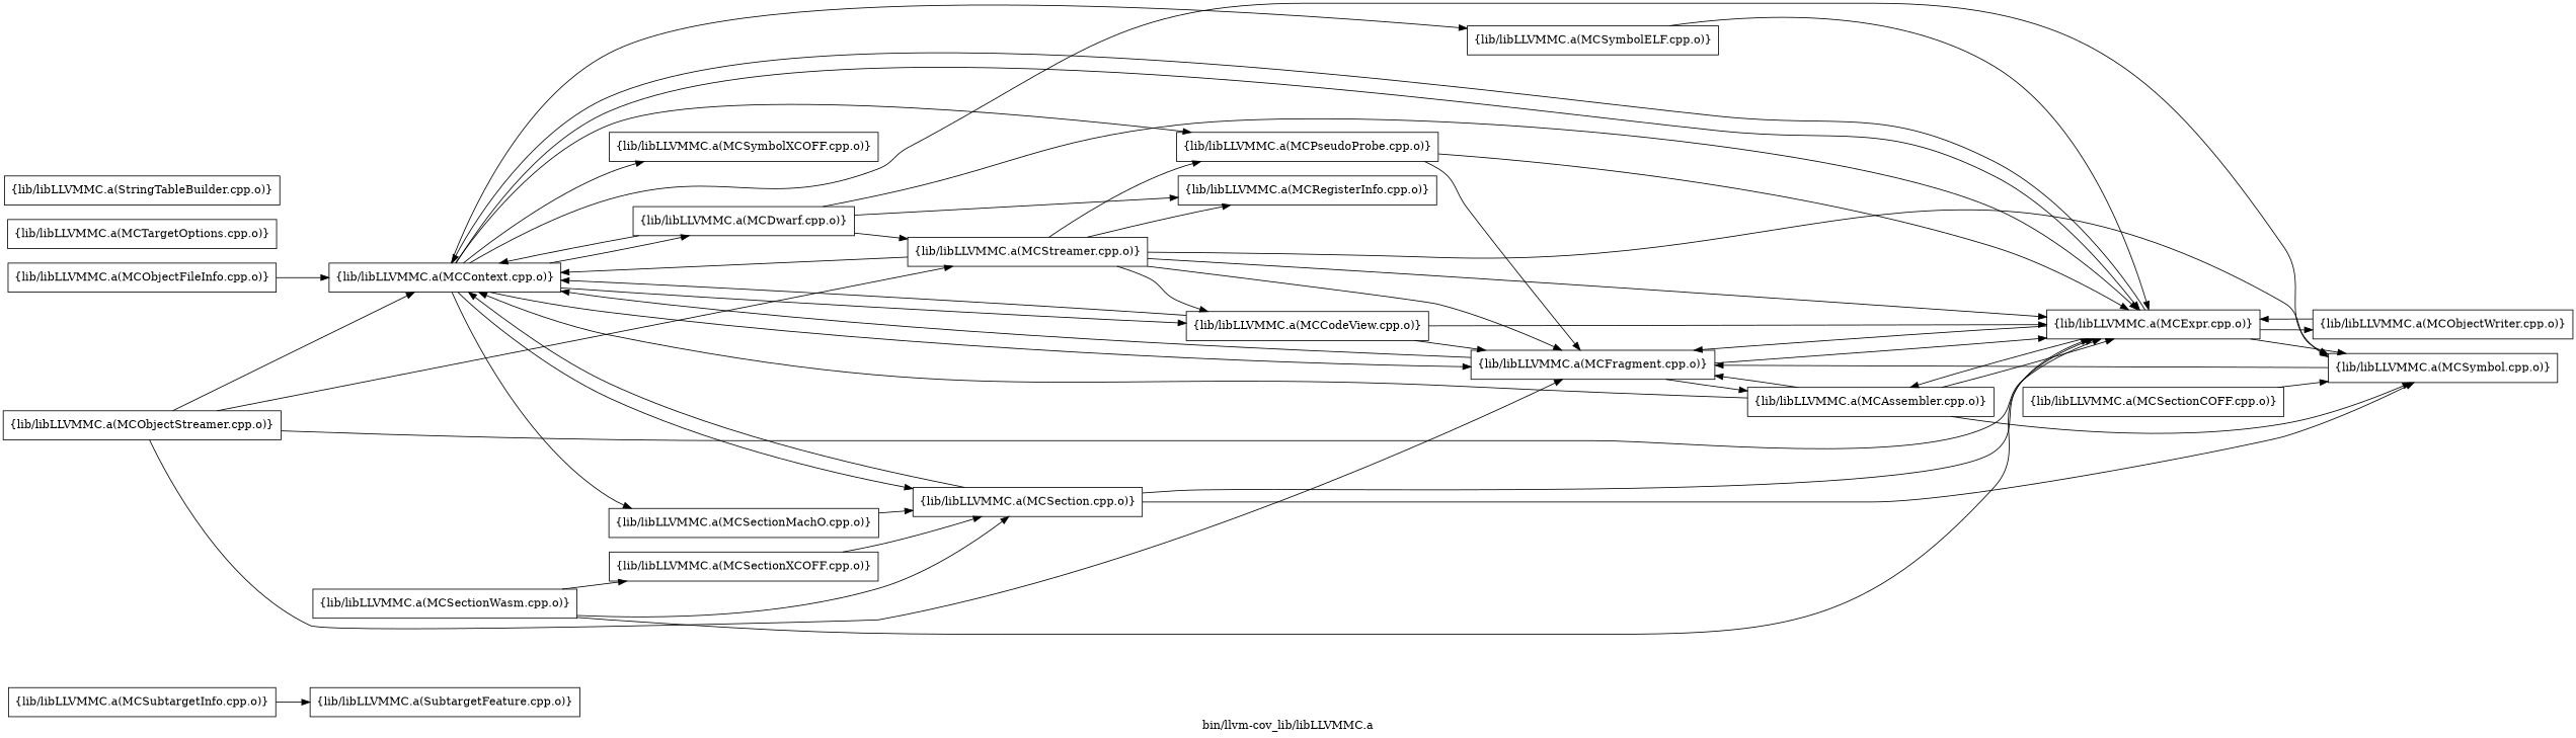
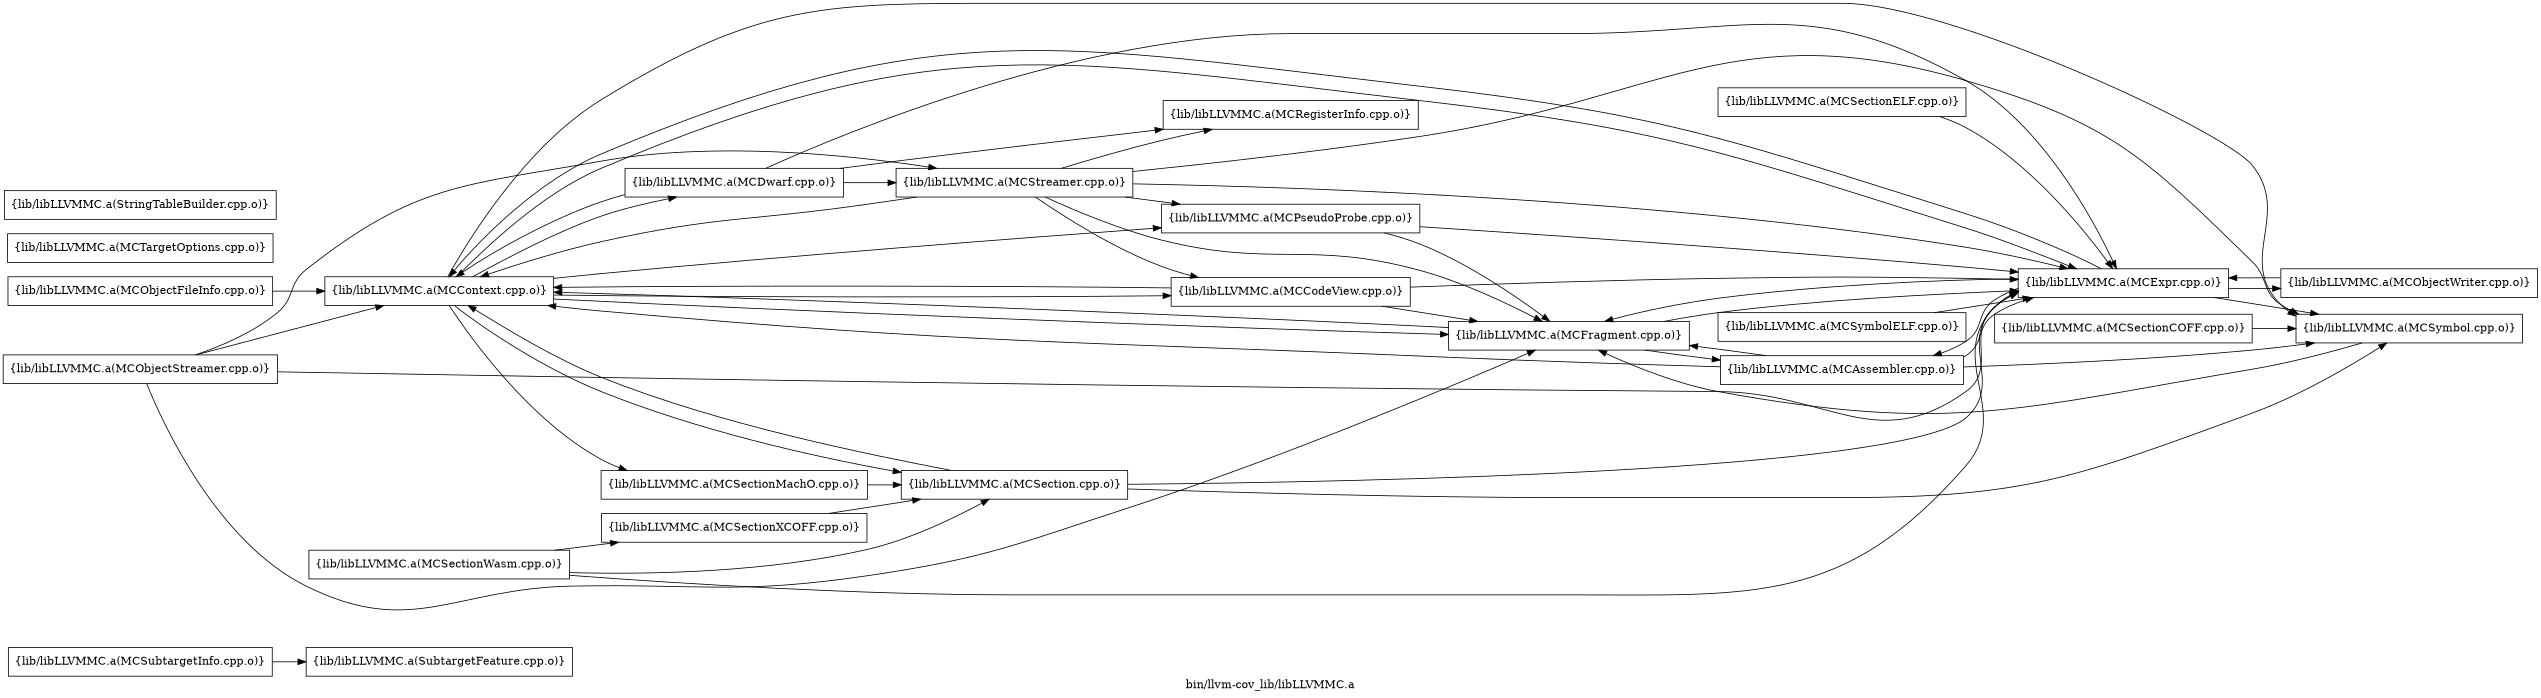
  digraph {
    label="bin/llvm-cov_lib/libLLVMMC.a"
    rankdir=LR
    node [group=0 shape=box]
    n1 [label="{lib/libLLVMMC.a(SubtargetFeature.cpp.o)}"]
    n2 [label="{lib/libLLVMMC.a(MCContext.cpp.o)}"]
    n3 [label="{lib/libLLVMMC.a(MCCodeView.cpp.o)}"]
    n4 [label="{lib/libLLVMMC.a(MCDwarf.cpp.o)}"]
    n5 [label="{lib/libLLVMMC.a(MCExpr.cpp.o)}"]
    n6 [label="{lib/libLLVMMC.a(MCFragment.cpp.o)}"]
    n7 [label="{lib/libLLVMMC.a(MCPseudoProbe.cpp.o)}"]
    n8 [label="{lib/libLLVMMC.a(MCSection.cpp.o)}"]
    n9 [label="{lib/libLLVMMC.a(MCSectionMachO.cpp.o)}"]
    n10 [label="{lib/libLLVMMC.a(MCSymbol.cpp.o)}"]
    n11 [label="{lib/libLLVMMC.a(MCSymbolELF.cpp.o)}"]
-   n12 [label="{lib/libLLVMMC.a(MCSymbolXCOFF.cpp.o)}"]
    n13 [label="{lib/libLLVMMC.a(MCStreamer.cpp.o)}"]
    n14 [label="{lib/libLLVMMC.a(MCRegisterInfo.cpp.o)}"]
    n15 [label="{lib/libLLVMMC.a(MCAssembler.cpp.o)}"]
    n16 [label="{lib/libLLVMMC.a(MCObjectWriter.cpp.o)}"]
    n17 [label="{lib/libLLVMMC.a(MCSectionXCOFF.cpp.o)}"]
    n18 [label="{lib/libLLVMMC.a(MCObjectFileInfo.cpp.o)}"]
    n19 [label="{lib/libLLVMMC.a(MCTargetOptions.cpp.o)}"]
    n20 [label="{lib/libLLVMMC.a(MCSectionCOFF.cpp.o)}"]
    n21 [label="{lib/libLLVMMC.a(MCObjectStreamer.cpp.o)}"]
+   n22 [label="{lib/libLLVMMC.a(MCSectionELF.cpp.o)}"]
    n23 [label="{lib/libLLVMMC.a(MCSectionWasm.cpp.o)}"]
    n24 [label="{lib/libLLVMMC.a(MCSubtargetInfo.cpp.o)}"]
    n25 [label="{lib/libLLVMMC.a(StringTableBuilder.cpp.o)}"]
    n2 -> n3
    n2 -> n4
    n2 -> n5
    n2 -> n6
    n2 -> n7
    n2 -> n8
    n2 -> n9
    n2 -> n10
-   n2 -> n11
-   n2 -> n12
    n3 -> n2
    n3 -> n5
    n3 -> n6
    n4 -> n2
    n4 -> n5
    n4 -> n13
    n4 -> n14
    n5 -> n2
    n5 -> n6
    n5 -> n10
    n5 -> n15
    n5 -> n16
    n6 -> n2
    n6 -> n5
    n6 -> n15
    n7 -> n5
    n7 -> n6
    n8 -> n2
    n8 -> n5
    n8 -> n10
    n9 -> n8
    n10 -> n6
    n11 -> n5
    n13 -> n2
    n13 -> n3
    n13 -> n5
    n13 -> n6
    n13 -> n7
    n13 -> n10
    n13 -> n14
    n15 -> n2
    n15 -> n5
    n15 -> n6
    n15 -> n10
    n16 -> n5
    n17 -> n8
    n18 -> n2
    n20 -> n10
    n21 -> n2
    n21 -> n5
    n21 -> n6
    n21 -> n13
+   n22 -> n5
    n23 -> n5
    n23 -> n8
    n23 -> n17
    n24 -> n1
  }
